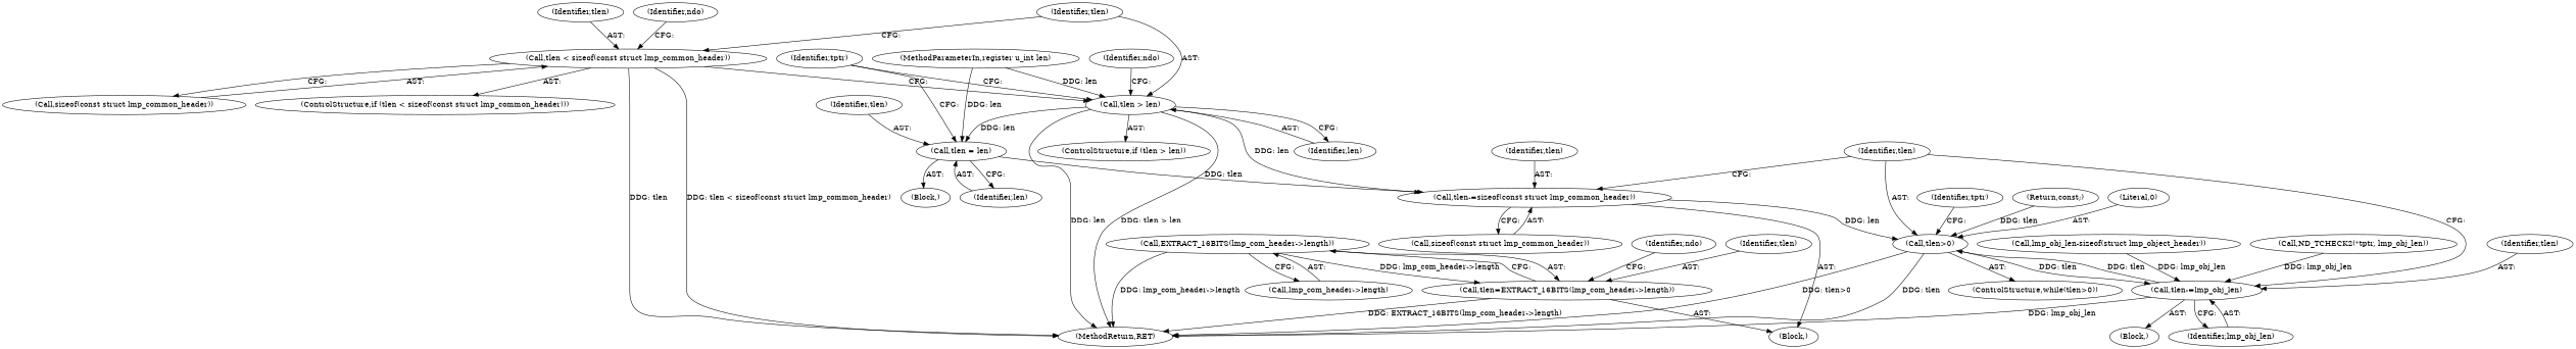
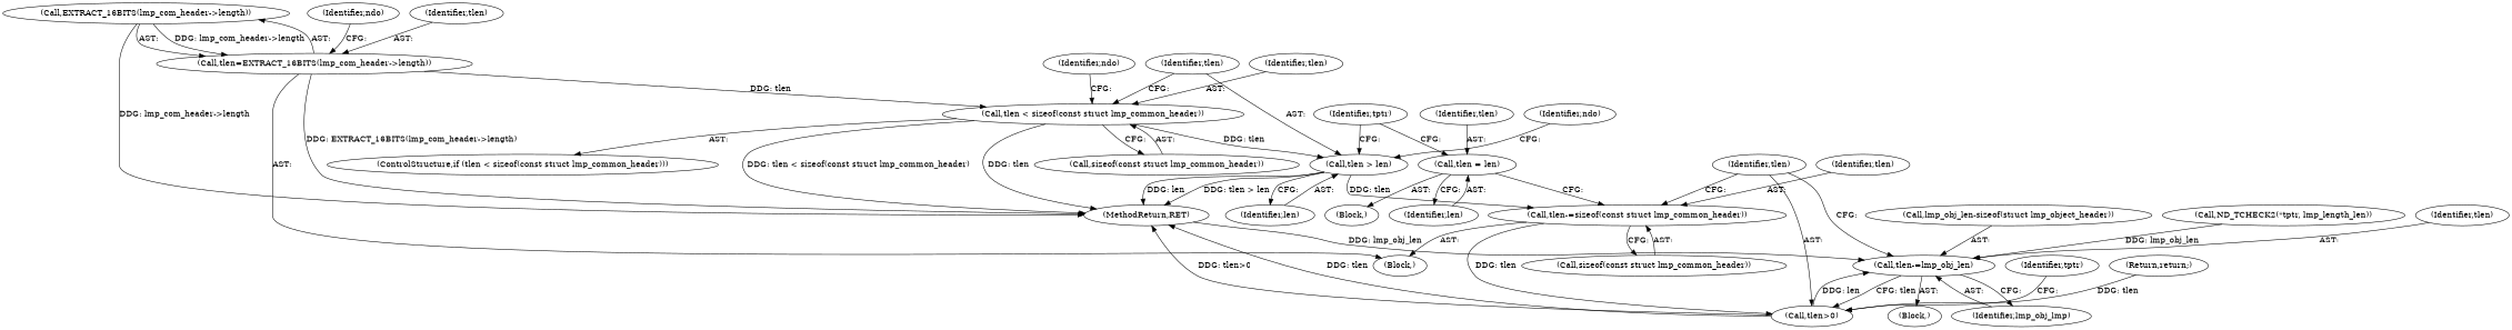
  digraph {
    n1 [label="(Call,EXTRACT_16BITS(lmp_com_header->length))"]
    n2 [label="(Call,tlen=EXTRACT_16BITS(lmp_com_header->length))"]
    n3 [label="(MethodReturn,RET)"]
-   n4 [label="(Call,lmp_com_header->length)"]
    n5 [label="(Call,tlen < sizeof(const struct lmp_common_header))"]
    n6 [label="(Block,)"]
    n7 [label="(Call,tlen > len)"]
    n8 [label="(Call,sizeof(const struct lmp_common_header))"]
    n9 [label="(ControlStructure,if (tlen < sizeof(const struct lmp_common_header)))"]
    n10 [label="(Call,tlen = len)"]
    n11 [label="(Call,tlen-=sizeof(const struct lmp_common_header))"]
    n12 [label="(Identifier,len)"]
-   n13 [label="(ControlStructure,if (tlen > len))"]
    n14 [label="(Block,)"]
    n15 [label="(Identifier,len)"]
    n16 [label="(Call,tlen>0)"]
    n17 [label="(Call,sizeof(const struct lmp_common_header))"]
    n18 [label="(Call,tlen-=lmp_obj_len)"]
-   n19 [label="(ControlStructure,while(tlen>0))"]
-   n20 [label="(Identifier,lmp_obj_len)"]
+   n20 [label="(Identifier,lmp_obj_lmp)"]
    n21 [label="(Block,)"]
-   n22 [label="(Literal,0)"]
    n23 [label="(Call,lmp_obj_len-sizeof(struct lmp_object_header))"]
-   n24 [label="(Call,ND_TCHECK2(*tptr, lmp_obj_len))"]
+   n24 [label="(Call,ND_TCHECK2(*tptr, lmp_length_len))"]
    n25 [label="(Identifier,ndo)"]
    n26 [label="(Identifier,tlen)"]
-   n27 [label="(MethodParameterIn,register u_int len)"]
    n28 [label="(Identifier,tlen)"]
    n29 [label="(Identifier,tptr)"]
-   n30 [label="(Return,const;)"]
+   n30 [label="(Return,return;)"]
    n31 [label="(Identifier,ndo)"]
    n32 [label="(Identifier,tlen)"]
    n33 [label="(Identifier,tlen)"]
    n34 [label="(Identifier,tlen)"]
    n35 [label="(Identifier,tptr)"]
    n36 [label="(Identifier,tlen)"]
    n37 [label="(Identifier,ndo)"]
    n38 [label="(Identifier,tlen)"]
    n1 -> n2 [label="AST: "]
    n1 -> n2 [label="DDG: lmp_com_header->length"]
    n1 -> n3 [label="DDG: lmp_com_header->length"]
-   n1 -> n4 [label="CFG: "]
-   n2 -> n1 [label="CFG: "]
+   n2 -> n1 [label="AST: "]
    n2 -> n3 [label="DDG: EXTRACT_16BITS(lmp_com_header->length)"]
+   n2 -> n5 [label="DDG: tlen"]
    n2 -> n6 [label="AST: "]
-   n4 -> n1 [label="AST: "]
    n5 -> n3 [label="DDG: tlen < sizeof(const struct lmp_common_header)"]
    n5 -> n3 [label="DDG: tlen"]
-   n5 -> n7 [label="CFG: "]
+   n5 -> n7 [label="DDG: tlen"]
    n5 -> n8 [label="CFG: "]
    n5 -> n9 [label="AST: "]
    n7 -> n3 [label="DDG: len"]
    n7 -> n3 [label="DDG: tlen > len"]
-   n7 -> n10 [label="DDG: len"]
-   n7 -> n11 [label="DDG: len"]
+   n7 -> n11 [label="DDG: tlen"]
    n7 -> n12 [label="CFG: "]
-   n7 -> n13 [label="AST: "]
    n8 -> n5 [label="AST: "]
-   n10 -> n11 [label="DDG: tlen"]
+   n10 -> n11 [label="CFG: "]
    n10 -> n14 [label="AST: "]
    n10 -> n15 [label="CFG: "]
    n11 -> n6 [label="AST: "]
-   n11 -> n16 [label="DDG: len"]
+   n11 -> n16 [label="DDG: tlen"]
    n11 -> n17 [label="CFG: "]
    n12 -> n7 [label="AST: "]
    n15 -> n10 [label="AST: "]
    n16 -> n3 [label="DDG: tlen"]
    n16 -> n3 [label="DDG: tlen>0"]
-   n16 -> n18 [label="DDG: tlen"]
-   n16 -> n19 [label="AST: "]
+   n16 -> n18 [label="DDG: len"]
    n17 -> n11 [label="AST: "]
-   n18 -> n3 [label="DDG: lmp_obj_len"]
-   n18 -> n16 [label="DDG: tlen"]
+   n3 -> n18 [label="DDG: lmp_obj_len"]
+   n18 -> n16 [label="CFG: tlen"]
    n18 -> n20 [label="CFG: "]
    n18 -> n21 [label="AST: "]
    n20 -> n18 [label="AST: "]
-   n22 -> n16 [label="AST: "]
-   n23 -> n18 [label="DDG: lmp_obj_len"]
+   n23 -> n18 [label="AST: "]
    n24 -> n18 [label="DDG: lmp_obj_len"]
    n25 -> n5 [label="CFG: "]
    n26 -> n11 [label="CFG: "]
    n26 -> n16 [label="AST: "]
    n26 -> n18 [label="CFG: "]
-   n27 -> n7 [label="DDG: len"]
-   n27 -> n10 [label="DDG: len"]
    n28 -> n5 [label="CFG: "]
    n28 -> n7 [label="AST: "]
    n29 -> n16 [label="CFG: "]
    n30 -> n16 [label="DDG: tlen"]
    n31 -> n2 [label="CFG: "]
    n32 -> n18 [label="AST: "]
    n33 -> n5 [label="AST: "]
    n34 -> n11 [label="AST: "]
    n35 -> n7 [label="CFG: "]
    n35 -> n10 [label="CFG: "]
    n36 -> n10 [label="AST: "]
    n37 -> n7 [label="CFG: "]
    n38 -> n2 [label="AST: "]
  }
